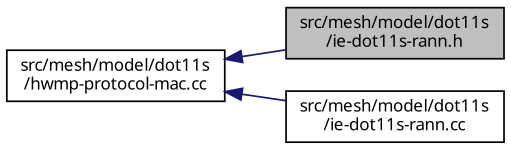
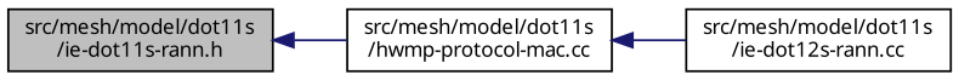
  digraph {
    fontname="Noto Sans"
    rankdir=LR
    node [color=black fillcolor=white fontname="Noto Sans" fontsize=10 shape=record style=filled]
    edge [color=midnightblue dir=back fontname="Noto Sans" fontsize=10 labelfontname=Helvetica labelfontsize=10 style=solid]
    n1 [fillcolor=grey75 fontcolor=black height=0.2 label="src/mesh/model/dot11s\l/ie-dot11s-rann.h" width=0.4]
    n2 [height=0.2 label="src/mesh/model/dot11s\l/hwmp-protocol-mac.cc" width=0.4]
-   n3 [height=0.2 label="src/mesh/model/dot11s\l/ie-dot11s-rann.cc" width=0.4]
-   n2 -> n1
+   n3 [height=0.2 label="src/mesh/model/dot11s\l/ie-dot12s-rann.cc" width=0.4]
+   n1 -> n2
    n2 -> n3
  }
